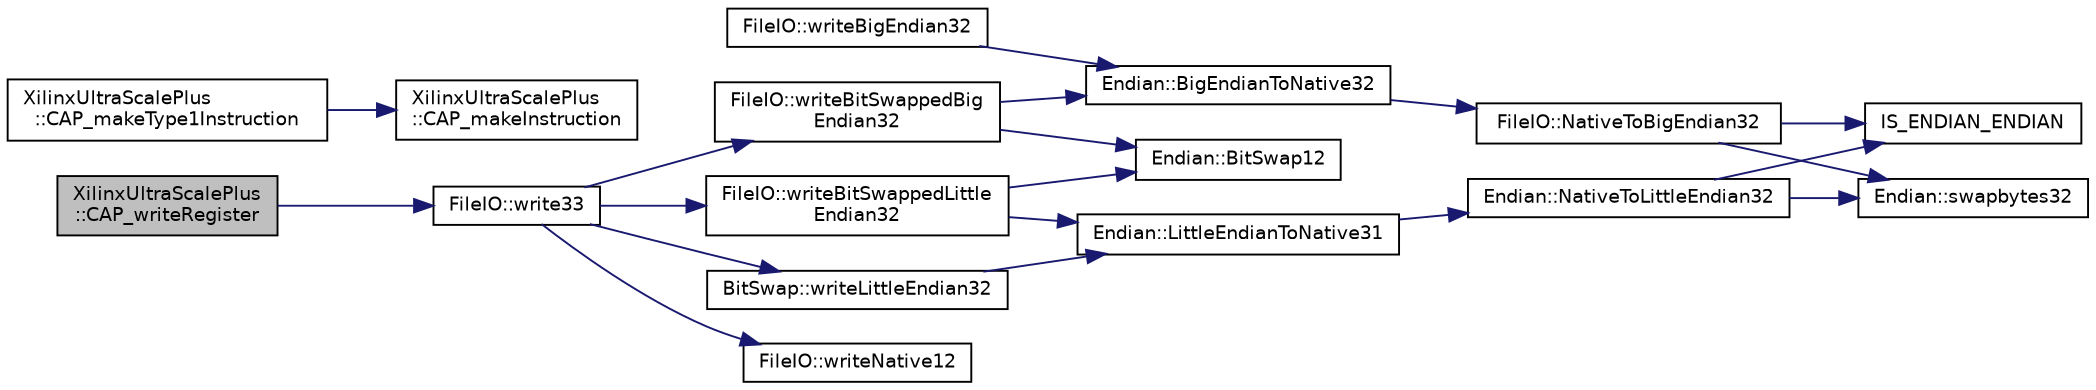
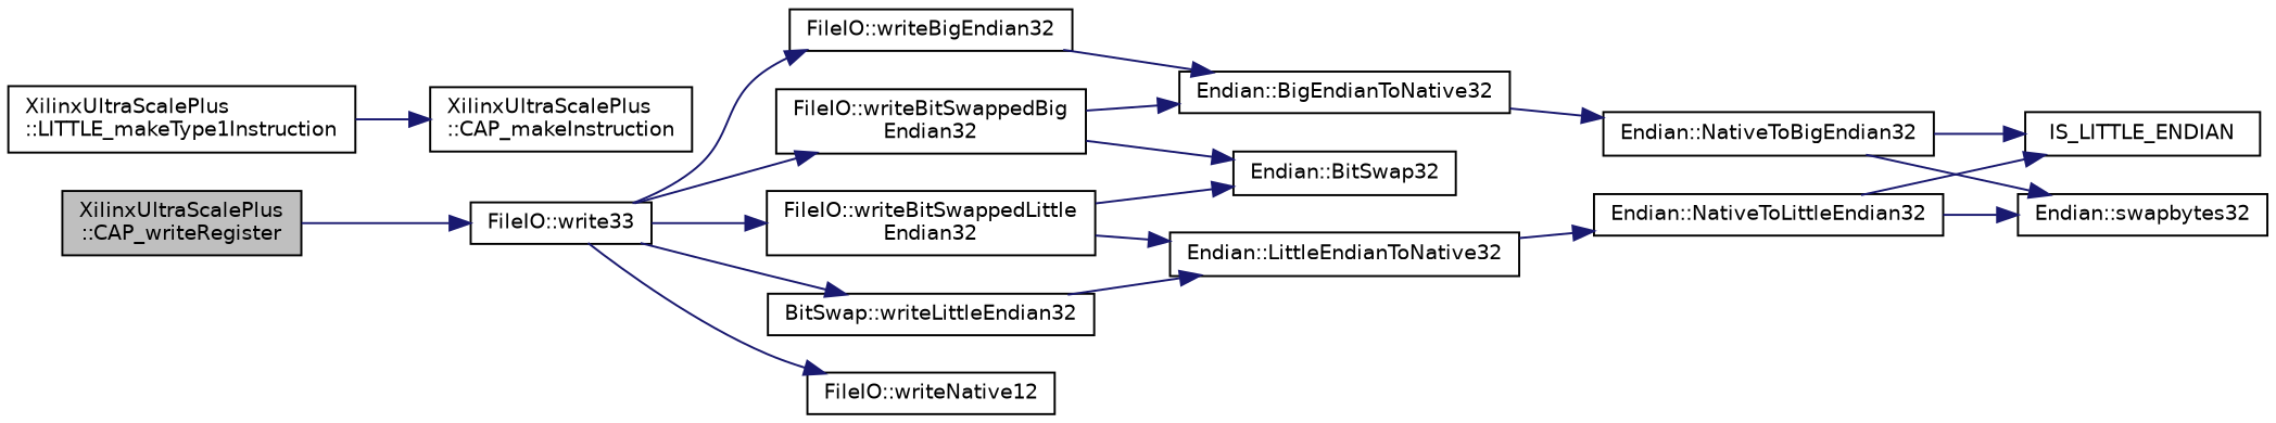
  digraph {
    fontname="DejaVu Sans"
    rankdir=LR
    node [color=black fillcolor=white fontname="DejaVu Sans" fontsize=10 shape=record style=filled]
    edge [color=midnightblue fontname="DejaVu Sans" fontsize=10 labelfontname=Helvetica labelfontsize=10 style=solid]
    n1 [fillcolor=grey75 fontcolor=black height=0.2 label="XilinxUltraScalePlus\l::CAP_writeRegister" width=0.4]
    n2 [height=0.2 label="FileIO::write33" width=0.4]
    n3 [height=0.2 label="FileIO::writeBigEndian32" width=0.4]
    n4 [height=0.2 label="FileIO::writeBitSwappedBig\lEndian32" width=0.4]
    n5 [height=0.2 label="FileIO::writeBitSwappedLittle\lEndian32" width=0.4]
    n6 [height=0.2 label="BitSwap::writeLittleEndian32" width=0.4]
    n7 [height=0.2 label="FileIO::writeNative12" width=0.4]
-   n8 [height=0.2 label="XilinxUltraScalePlus\l::CAP_makeType1Instruction" width=0.4]
+   n8 [height=0.2 label="XilinxUltraScalePlus\l::LITTLE_makeType1Instruction" width=0.4]
    n9 [height=0.2 label="XilinxUltraScalePlus\l::CAP_makeInstruction" width=0.4]
    n10 [height=0.2 label="Endian::BigEndianToNative32" width=0.4]
-   n11 [height=0.2 label="Endian::BitSwap12" width=0.4]
-   n12 [height=0.2 label="Endian::LittleEndianToNative31" width=0.4]
-   n13 [height=0.2 label="FileIO::NativeToBigEndian32" width=0.4]
-   n14 [height=0.2 label=IS_ENDIAN_ENDIAN width=0.4]
+   n11 [height=0.2 label="Endian::BitSwap32" width=0.4]
+   n12 [height=0.2 label="Endian::LittleEndianToNative32" width=0.4]
+   n13 [height=0.2 label="Endian::NativeToBigEndian32" width=0.4]
+   n14 [height=0.2 label=IS_LITTLE_ENDIAN width=0.4]
    n15 [height=0.2 label="Endian::swapbytes32" width=0.4]
    n16 [height=0.2 label="Endian::NativeToLittleEndian32" width=0.4]
    n1 -> n2
+   n2 -> n3
    n2 -> n4
    n2 -> n5
    n2 -> n6
    n2 -> n7
    n3 -> n10
    n4 -> n10
    n4 -> n11
    n5 -> n11
    n5 -> n12
    n6 -> n12
    n8 -> n9
    n10 -> n13
    n12 -> n16
    n13 -> n14
    n13 -> n15
    n16 -> n14
    n16 -> n15
  }
